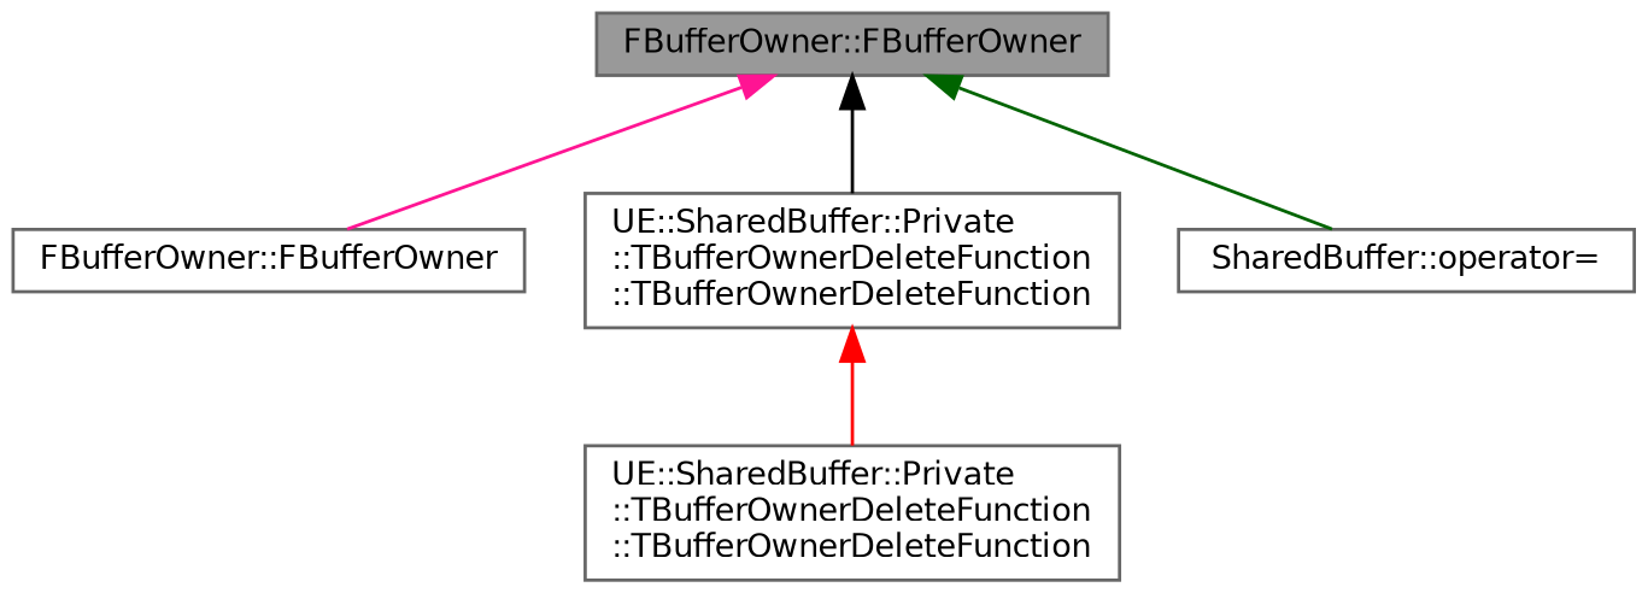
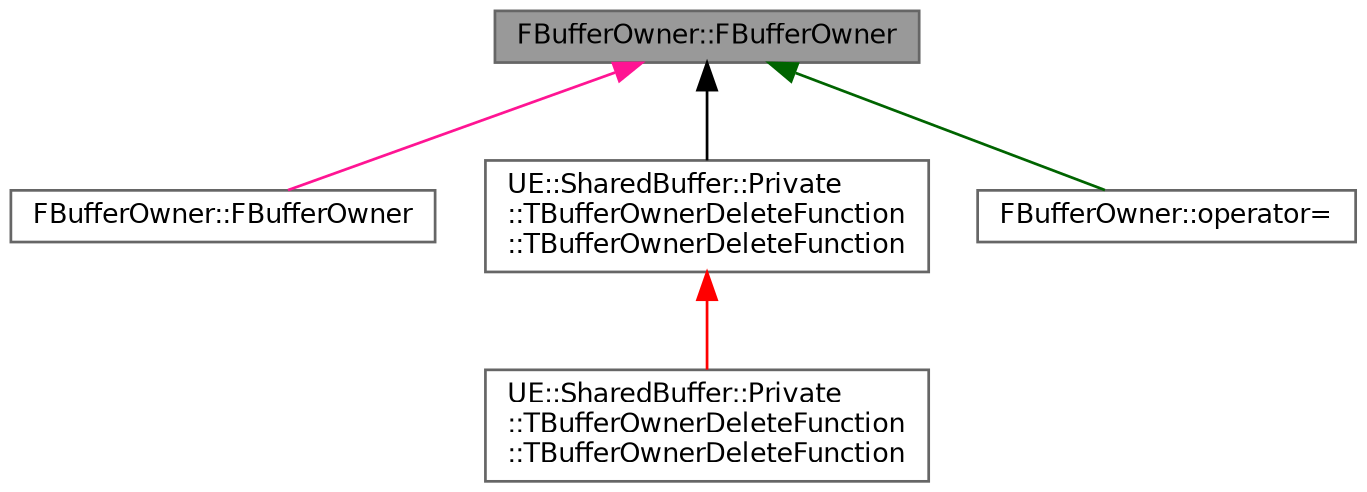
  digraph {
    rankdir=TB
    node [color=grey40 fillcolor=white fontname=Helvetica fontsize=10 shape=box style=filled]
    edge [dir=back fontname=Helvetica fontsize=10 labelfontname=Helvetica labelfontsize=10 style=solid]
    n1 [color=gray40 fillcolor=grey60 fontcolor=black height=0.2 label="FBufferOwner::FBufferOwner" width=0.4]
    n2 [height=0.2 label="FBufferOwner::FBufferOwner" width=0.4]
    n3 [height=0.2 label="UE::SharedBuffer::Private\l::TBufferOwnerDeleteFunction\l::TBufferOwnerDeleteFunction" width=0.4]
-   n4 [height=0.2 label="SharedBuffer::operator=" width=0.4]
+   n4 [height=0.2 label="FBufferOwner::operator=" width=0.4]
    n5 [height=0.2 label="UE::SharedBuffer::Private\l::TBufferOwnerDeleteFunction\l::TBufferOwnerDeleteFunction" width=0.4]
    n1 -> n2 [color=deeppink]
    n1 -> n3 [color=black]
    n1 -> n4 [color=darkgreen]
    n3 -> n5 [color=red]
  }
